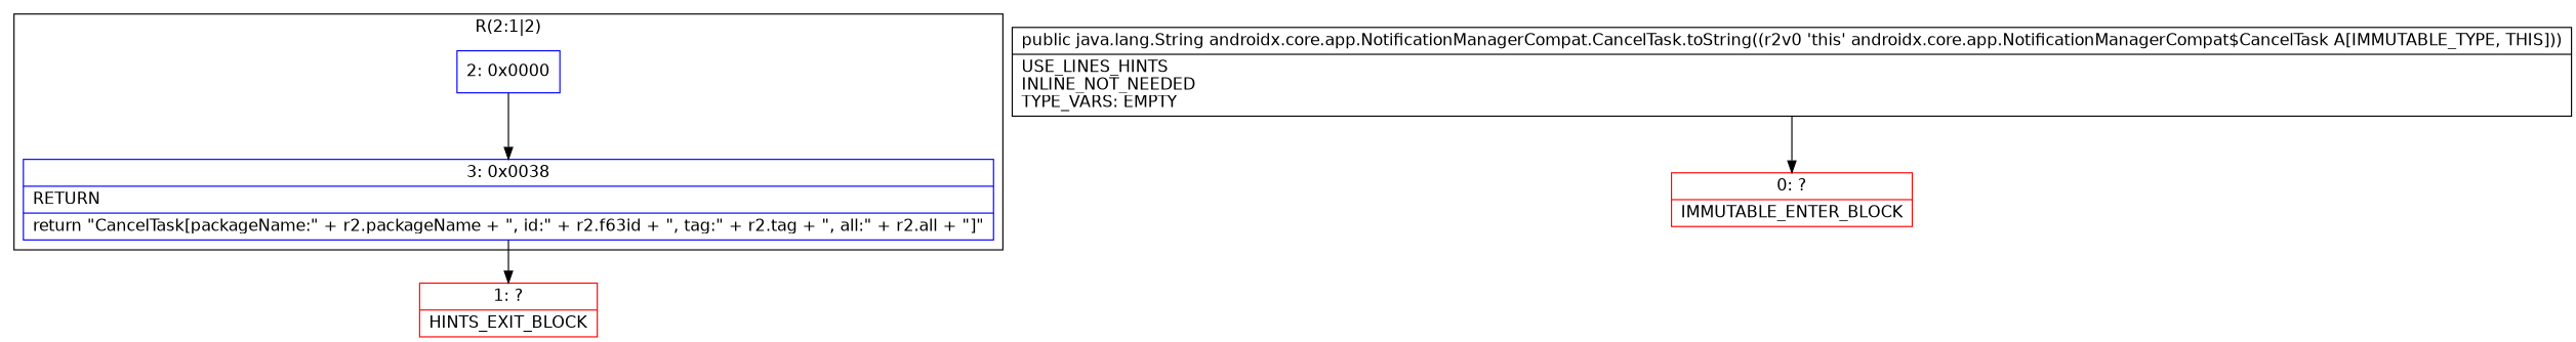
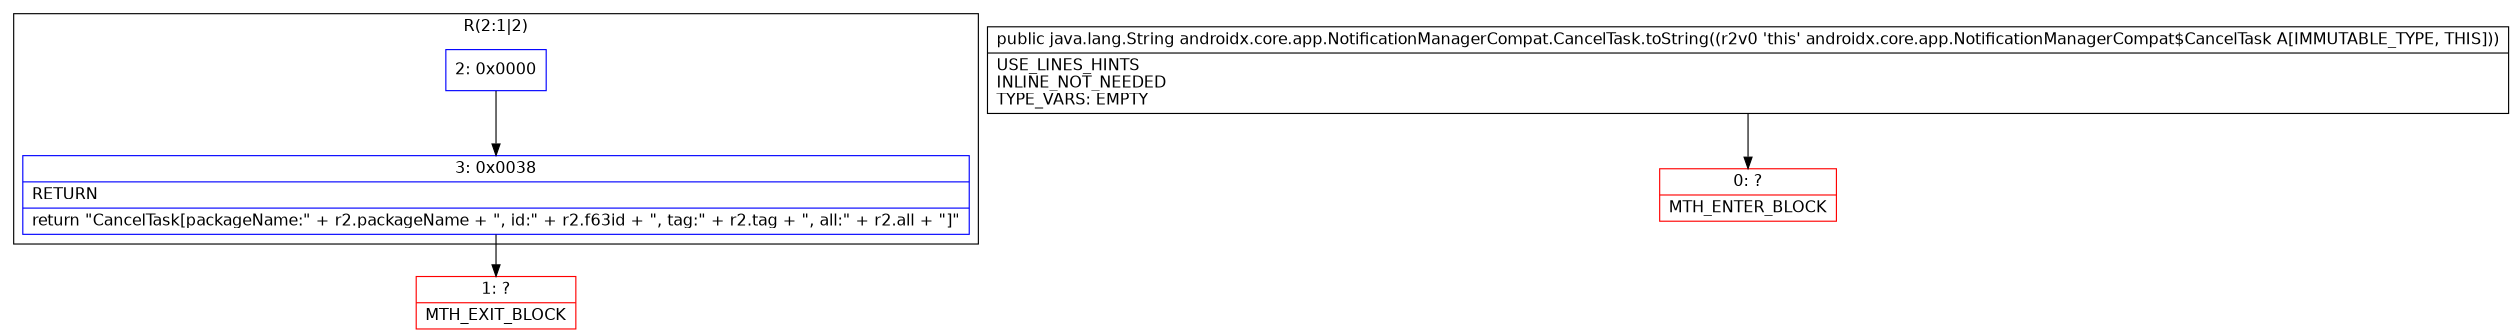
  digraph {
    fontname="DejaVu Sans"
    node [color=blue fontname="DejaVu Sans" shape=record]
    edge [fontname="DejaVu Sans"]
    n1 [label="{2\:\ 0x0000}"]
    n2 [label="{3\:\ 0x0038|RETURN\l|return \"CancelTask[packageName:\" + r2.packageName + \", id:\" + r2.f63id + \", tag:\" + r2.tag + \", all:\" + r2.all + \"]\"\l}"]
-   n3 [color=red label="{1\:\ ?|HINTS_EXIT_BLOCK\l}"]
-   n4 [color=red label="{0\:\ ?|IMMUTABLE_ENTER_BLOCK\l}"]
+   n3 [color=red label="{1\:\ ?|MTH_EXIT_BLOCK\l}"]
+   n4 [color=red label="{0\:\ ?|MTH_ENTER_BLOCK\l}"]
    n5 [label="{public java.lang.String androidx.core.app.NotificationManagerCompat.CancelTask.toString((r2v0 'this' androidx.core.app.NotificationManagerCompat$CancelTask A[IMMUTABLE_TYPE, THIS]))  | USE_LINES_HINTS\lINLINE_NOT_NEEDED\lTYPE_VARS: EMPTY\l}" color=""]
    subgraph cluster_1 {
      label="R(2:1|2)"
      n1
      n2
    }
    n1 -> n2
    n2 -> n3
    n5 -> n4
  }
